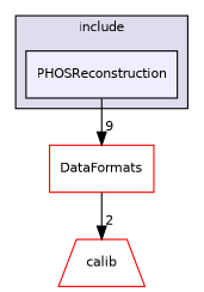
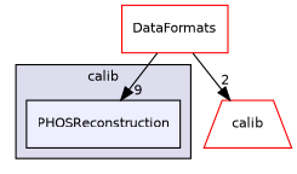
  digraph {
    compound=true
    fontname="DejaVu Sans"
    node [fontname="DejaVu Sans" fontsize=10 shape=box color=red]
    edge [fontname="DejaVu Sans" labeldistance=1.5 labelfontname=Helvetica labelfontsize=10]
    n1 [fillcolor="#eeeeff" label=PHOSReconstruction pencolor=black style=filled color=""]
    n2 [label=DataFormats]
    n3 [label=calib shape=trapezium]
    subgraph cluster_1 {
      bgcolor="#ddddee"
      fontsize=10
-     label=include
+     label=calib
      pencolor=black
      n1
    }
-   n1 -> n2 [headlabel=9]
+   n2 -> n1 [headlabel=9]
    n2 -> n3 [headlabel=2]
  }
